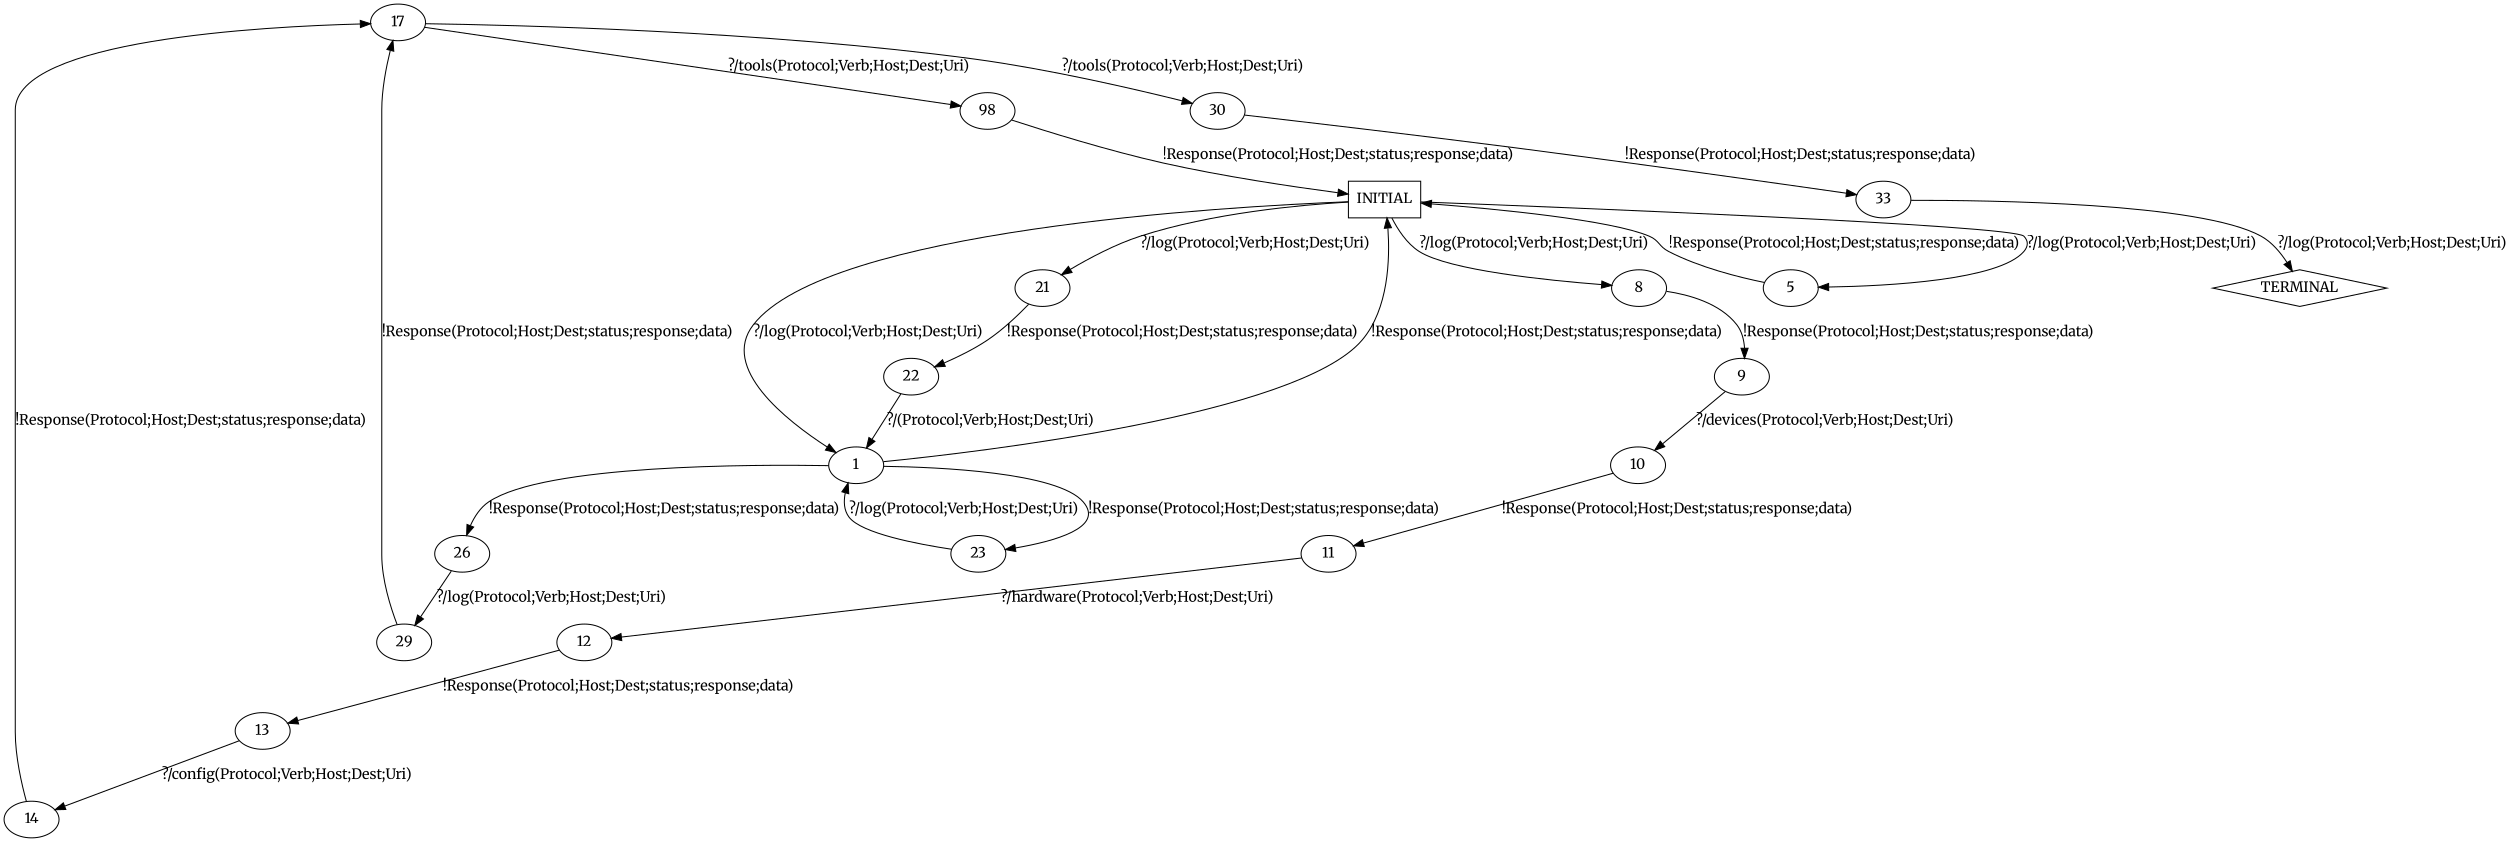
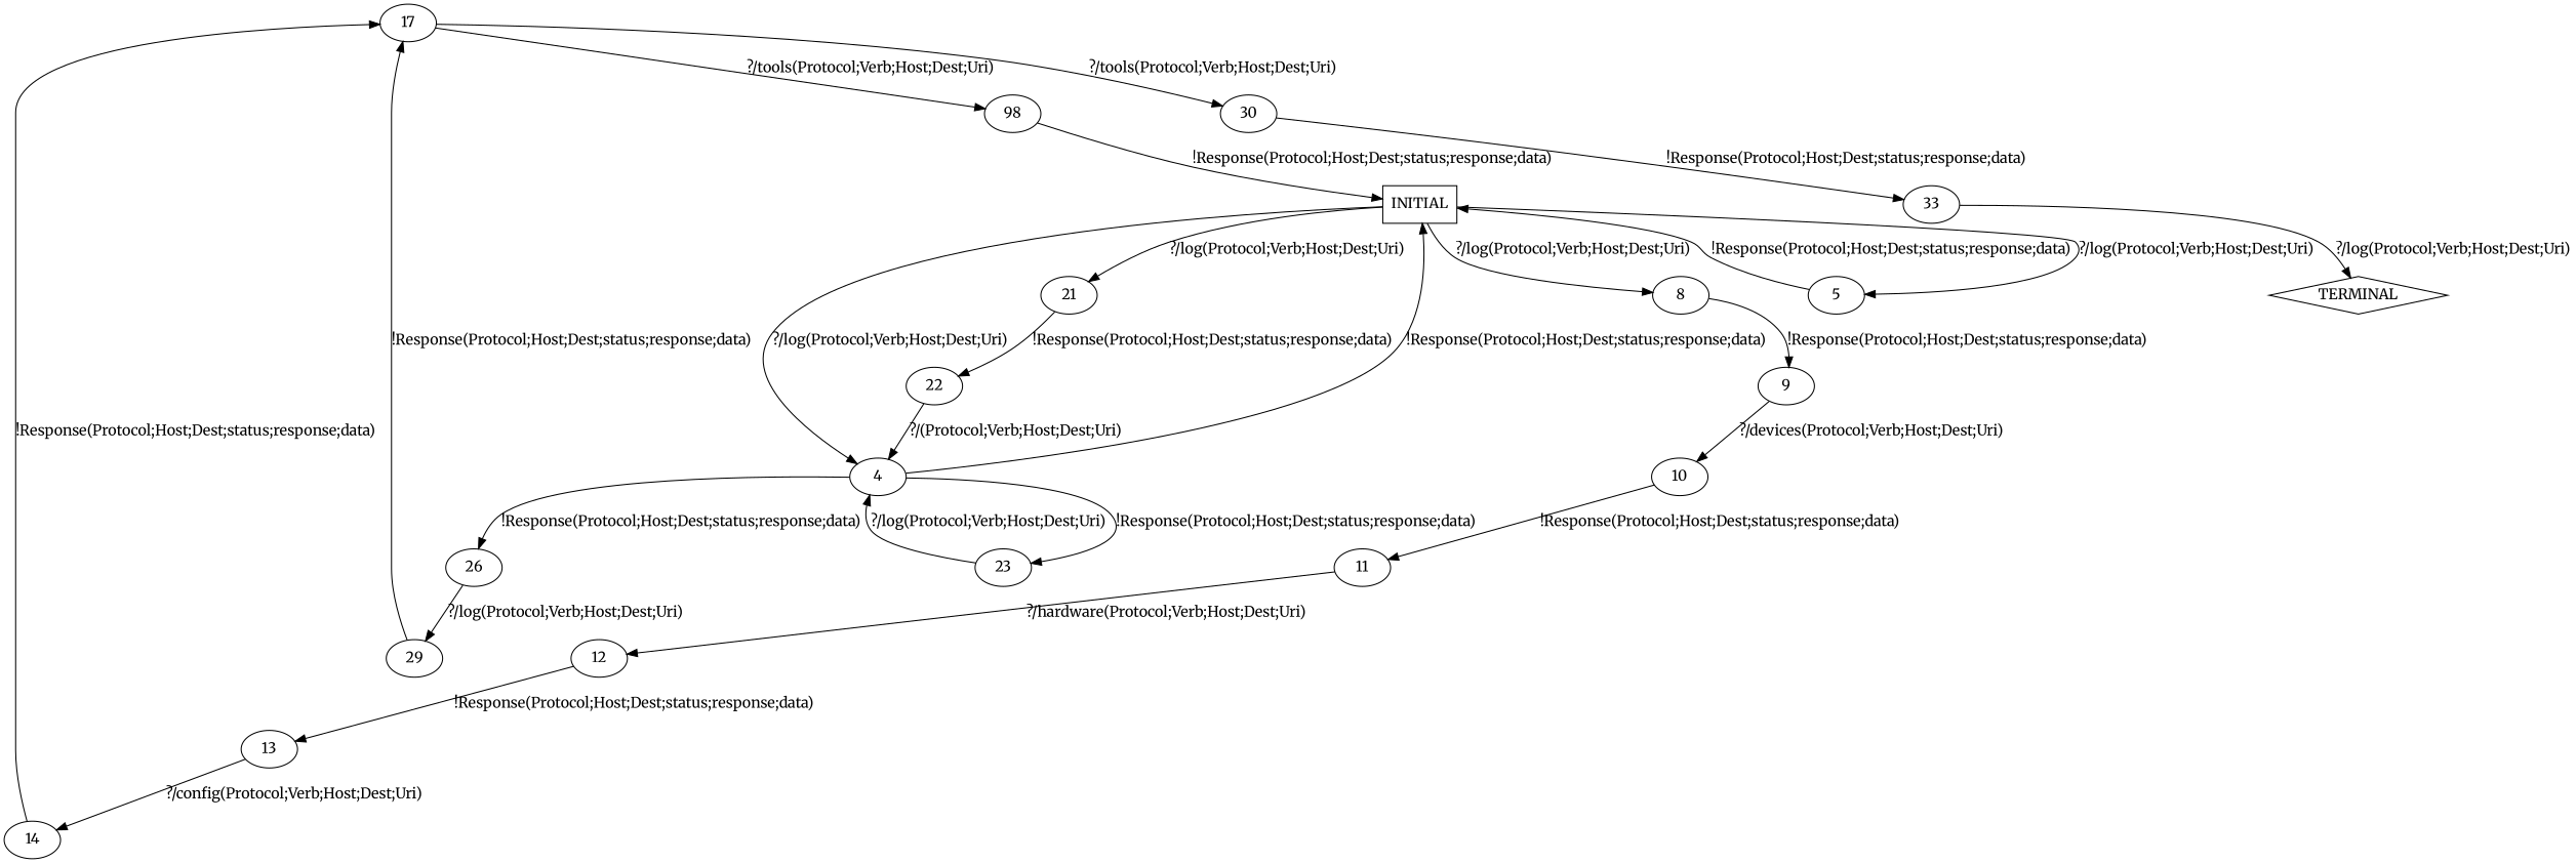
  digraph {
    fontname=Merriweather
    node [fontname=Merriweather]
    edge [fontname=Merriweather]
    n1 [label=TERMINAL shape=diamond]
    n2 [label=INITIAL shape=box]
-   n3 [label=1]
+   n3 [label=4]
    n4 [label=5]
    n5 [label=8]
    n6 [label=21]
    n7 [label=23]
    n8 [label=26]
    n9 [label=9]
    n10 [label=22]
    n11 [label=29]
    n12 [label=10]
    n13 [label=11]
    n14 [label=12]
    n15 [label=13]
    n16 [label=14]
    n17 [label=17]
    n18 [label=98]
    n19 [label=30]
    n20 [label=33]
    n2 -> n3 [label="?/log(Protocol;Verb;Host;Dest;Uri)"]
    n2 -> n4 [label="?/log(Protocol;Verb;Host;Dest;Uri)"]
    n2 -> n5 [label="?/log(Protocol;Verb;Host;Dest;Uri)"]
    n2 -> n6 [label="?/log(Protocol;Verb;Host;Dest;Uri)"]
    n3 -> n2 [label="!Response(Protocol;Host;Dest;status;response;data)"]
    n3 -> n7 [label="!Response(Protocol;Host;Dest;status;response;data)"]
    n3 -> n8 [label="!Response(Protocol;Host;Dest;status;response;data)"]
    n4 -> n2 [label="!Response(Protocol;Host;Dest;status;response;data)"]
    n5 -> n9 [label="!Response(Protocol;Host;Dest;status;response;data)"]
    n6 -> n10 [label="!Response(Protocol;Host;Dest;status;response;data)"]
    n7 -> n3 [label="?/log(Protocol;Verb;Host;Dest;Uri)"]
    n8 -> n11 [label="?/log(Protocol;Verb;Host;Dest;Uri)"]
    n9 -> n12 [label="?/devices(Protocol;Verb;Host;Dest;Uri)"]
    n10 -> n3 [label="?/(Protocol;Verb;Host;Dest;Uri)"]
    n11 -> n17 [label="!Response(Protocol;Host;Dest;status;response;data)"]
    n12 -> n13 [label="!Response(Protocol;Host;Dest;status;response;data)"]
    n13 -> n14 [label="?/hardware(Protocol;Verb;Host;Dest;Uri)"]
    n14 -> n15 [label="!Response(Protocol;Host;Dest;status;response;data)"]
    n15 -> n16 [label="?/config(Protocol;Verb;Host;Dest;Uri)"]
    n16 -> n17 [label="!Response(Protocol;Host;Dest;status;response;data)"]
    n17 -> n18 [label="?/tools(Protocol;Verb;Host;Dest;Uri)"]
    n17 -> n19 [label="?/tools(Protocol;Verb;Host;Dest;Uri)"]
    n18 -> n2 [label="!Response(Protocol;Host;Dest;status;response;data)"]
    n19 -> n20 [label="!Response(Protocol;Host;Dest;status;response;data)"]
    n20 -> n1 [label="?/log(Protocol;Verb;Host;Dest;Uri)"]
  }
